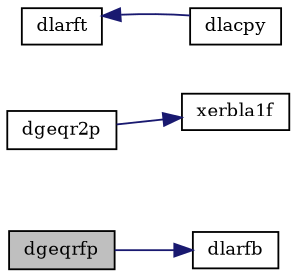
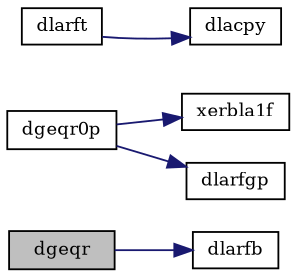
  digraph {
    fontname="DejaVu Serif"
    rankdir=LR
    node [color=black fillcolor=white fontname="DejaVu Serif" fontsize=10 shape=record style=filled]
    edge [color=midnightblue fontname="DejaVu Serif" fontsize=10 labelfontname=Helvetica labelfontsize=10 style=solid]
-   n1 [fillcolor=grey75 fontcolor=black height=0.2 label=dgeqrfp width=0.4]
+   n1 [fillcolor=grey75 fontcolor=black height=0.2 label=dgeqr width=0.4]
    n2 [height=0.2 label=dlarfb width=0.4]
-   n3 [height=0.2 label=dgeqr2p width=0.4]
+   n3 [height=0.2 label=dgeqr0p width=0.4]
    n4 [height=0.2 label=xerbla1f width=0.4]
+   n5 [height=0.2 label=dlarfgp width=0.4]
    n6 [height=0.2 label=dlarft width=0.4]
    n7 [height=0.2 label=dlacpy width=0.4]
    n1 -> n2
    n3 -> n4
-   n7 -> n6
+   n3 -> n5
+   n6 -> n7
  }
